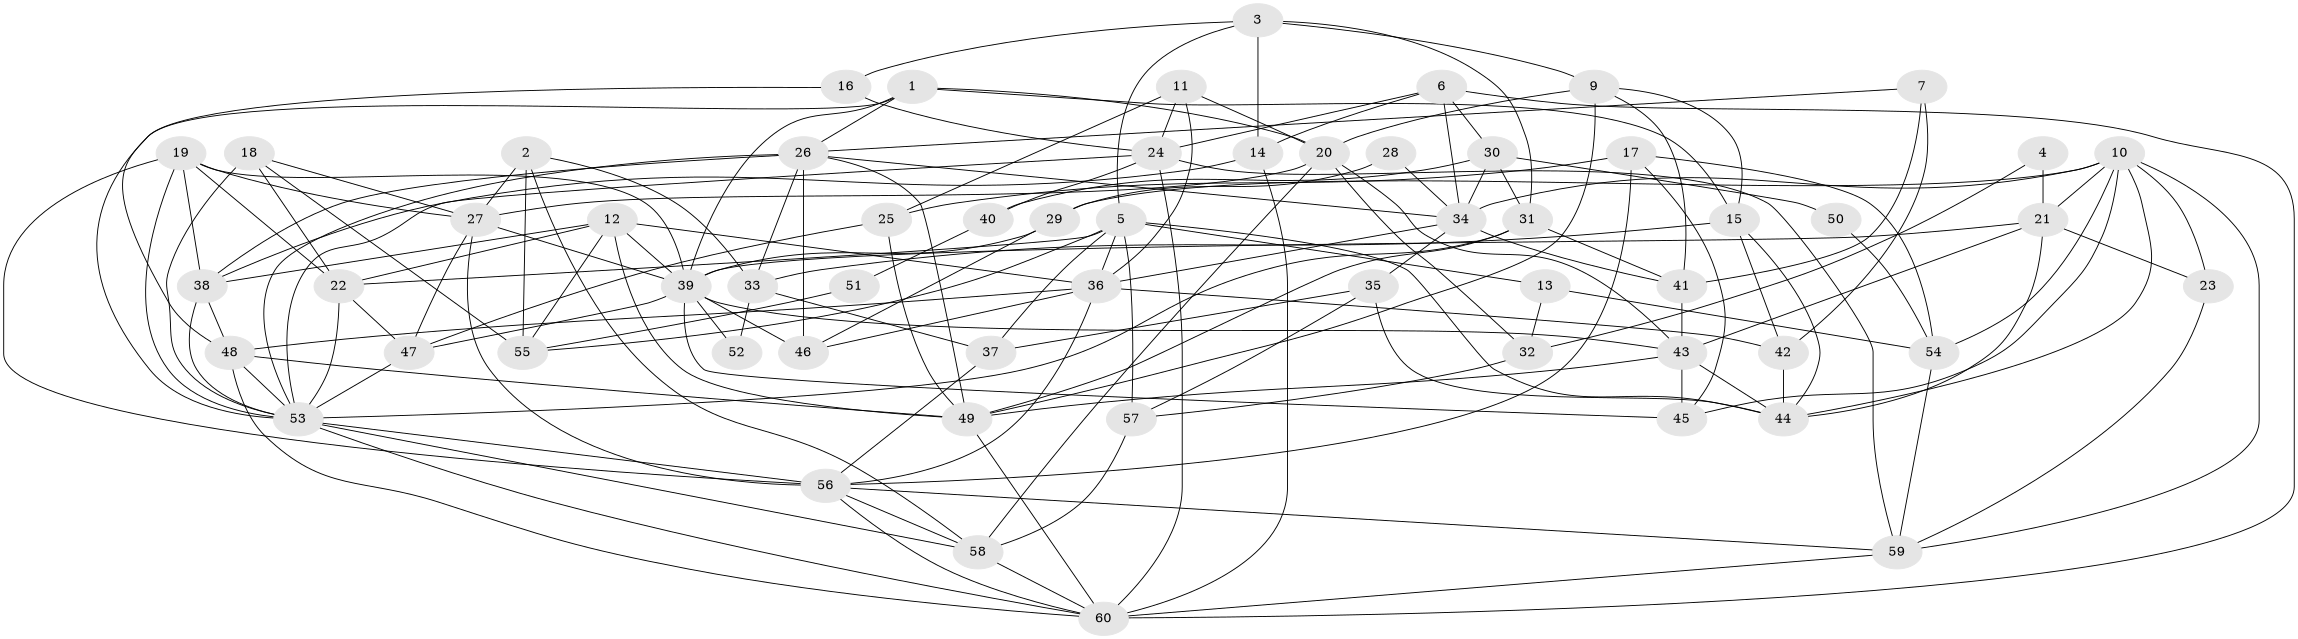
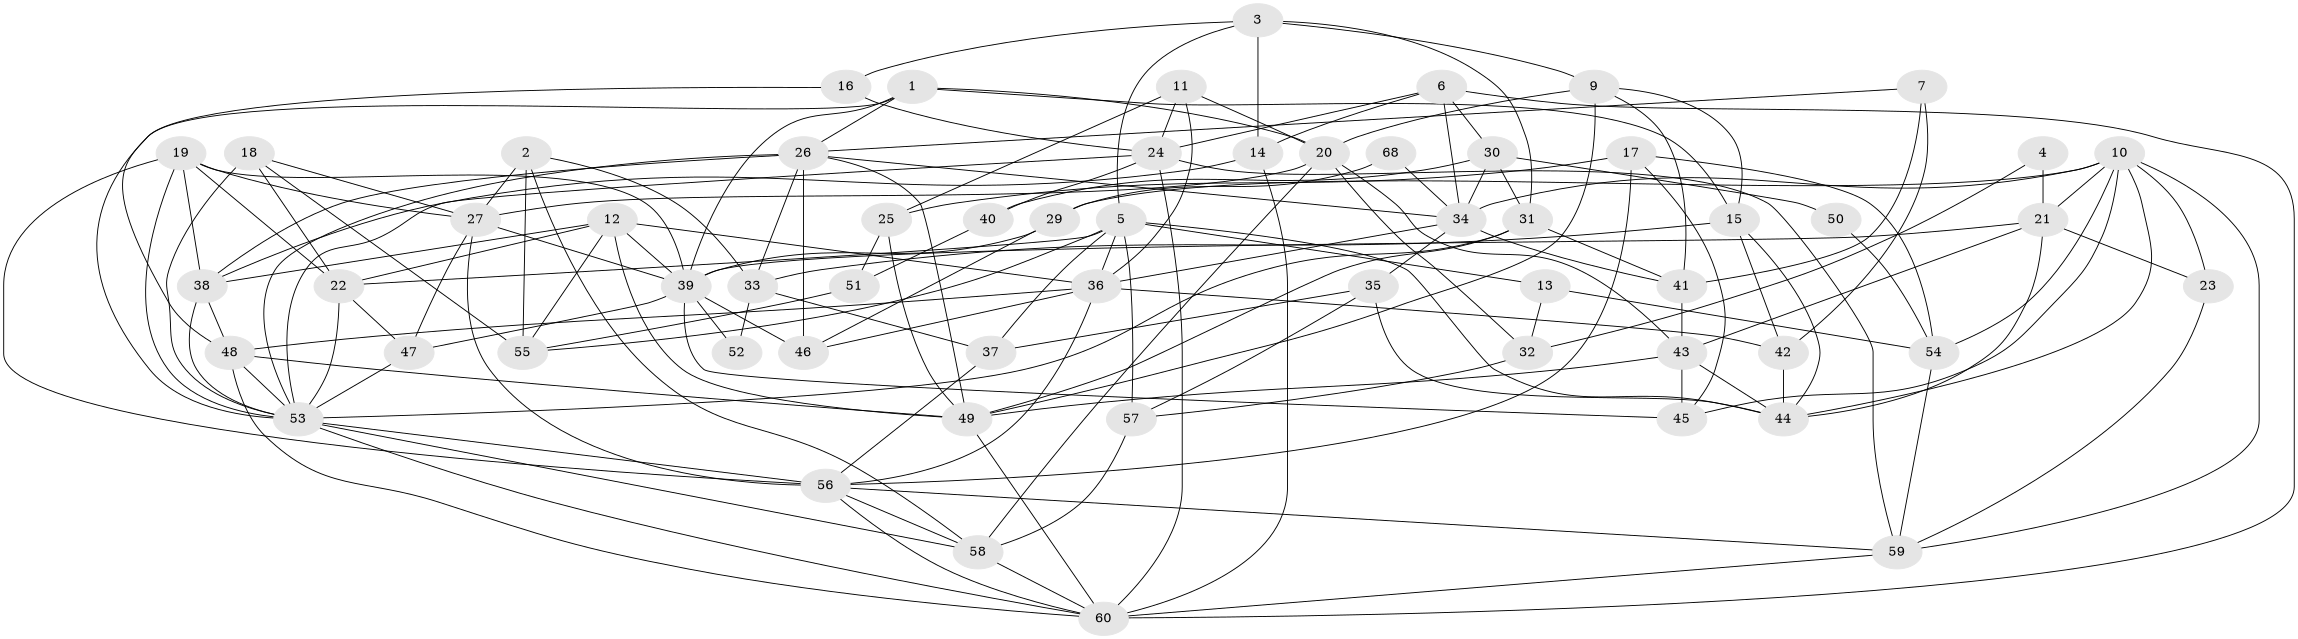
  graph {
    node [color=gray90 style=filled]
    edge [weight=1.0]
    1
    15
    20
    26
    39
    53
    33
    44
    42
    27
    58
    32
    43
    34
    49
    38
    46
    45
    47
    52
    60
    56
    2
    55
    37
    3
    5
    9
    14
    16
    31
    13
    22
    36
    57
    41
    24
    48
    4
    21
    23
    54
    6
    30
    59
    40
    50
    35
    7
    12
    10
    29
    11
    25
    17
    18
    19
    51
-   28
+   28 [label=68]
    1 -- 15
    1 -- 20
    1 -- 26
    1 -- 39
    1 -- 53
    15 -- 33
    15 -- 44
    15 -- 42 [weight=2.0]
    20 -- 27
    20 -- 58
    20 -- 32
    20 -- 43
    26 -- 53
    26 -- 33 [weight=2.0]
    26 -- 34
    26 -- 49
    26 -- 38
    26 -- 46 [weight=2.0]
-   39 -- 43
    39 -- 46 [weight=2.0]
    39 -- 45 [weight=2.0]
    39 -- 47
    39 -- 52
    53 -- 58
    53 -- 60
    53 -- 56
    33 -- 52
    33 -- 37 [weight=2.0]
    42 -- 44
    27 -- 39
    27 -- 47
    27 -- 56
    58 -- 60
    32 -- 57
    43 -- 44
    43 -- 49
    43 -- 45
    34 -- 36
    34 -- 41
    34 -- 35
    49 -- 60
    38 -- 53
    38 -- 48
    47 -- 53
    56 -- 58
    56 -- 60
    56 -- 59
    2 -- 33
    2 -- 27 [weight=2.0]
    2 -- 58
    2 -- 55
    37 -- 56
    3 -- 5
    3 -- 9
    3 -- 14
    3 -- 16
    3 -- 31
    5 -- 44
    5 -- 55
    5 -- 37
    5 -- 13
    5 -- 22
    5 -- 36
    5 -- 57
    9 -- 15
    9 -- 20
    9 -- 49
    9 -- 41
    14 -- 38
    14 -- 60
    16 -- 24
    16 -- 48
    31 -- 53
    31 -- 49
    31 -- 41 [weight=2.0]
    13 -- 32
    13 -- 54 [weight=2.0]
    22 -- 53
    22 -- 47
    36 -- 42
    36 -- 46
    36 -- 56
    36 -- 48
    57 -- 58
    41 -- 43
    24 -- 53
    24 -- 60
    24 -- 59
    24 -- 40
    48 -- 53
    48 -- 49
    48 -- 60
    4 -- 32
    4 -- 21
    21 -- 39
    21 -- 44
    21 -- 43
    21 -- 23
    23 -- 59
    54 -- 59
    6 -- 34
    6 -- 60
    6 -- 14
    6 -- 24
    6 -- 30
    30 -- 34
    30 -- 31
    30 -- 40
    30 -- 50
    59 -- 60
    40 -- 51
    50 -- 54
    35 -- 44
    35 -- 37
    35 -- 57
    7 -- 26
    7 -- 42
    7 -- 41
    12 -- 39
    12 -- 49
    12 -- 38
    12 -- 55 [weight=2.0]
    12 -- 22
    12 -- 36
    10 -- 44
    10 -- 34
    10 -- 45
    10 -- 21
    10 -- 23
    10 -- 54
    10 -- 59
    10 -- 29
    29 -- 39
    29 -- 46
    11 -- 20
    11 -- 36
    11 -- 24
    11 -- 25
    25 -- 49
-   25 -- 47
+   25 -- 51
    17 -- 45
    17 -- 56
    17 -- 54
    17 -- 25
    18 -- 53 [weight=2.0]
    18 -- 27
    18 -- 55
    18 -- 22
    19 -- 39
    19 -- 53
    19 -- 27
    19 -- 38
    19 -- 56
    19 -- 22
    51 -- 55 [weight=2.0]
    28 -- 34
    28 -- 29
  }
